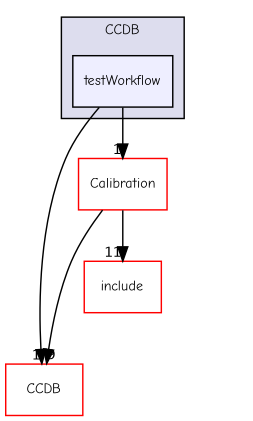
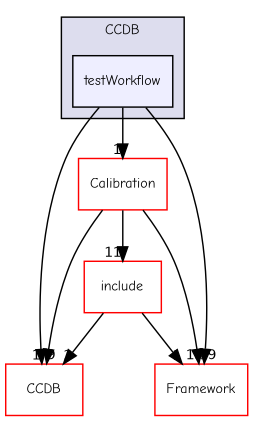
  digraph {
    compound=true
    fontname="Comic Neue"
    node [fontname="Comic Neue" fontsize=10 shape=box color=red]
    edge [fontname="Comic Neue" headlabel=1 labeldistance=1.5 labelfontname=Helvetica labelfontsize=10]
    n1 [fillcolor="#eeeeff" label=testWorkflow pencolor=black style=filled color=""]
    n2 [label=Calibration]
    n3 [label=CCDB]
+   n4 [label=Framework]
    n5 [label=include]
    subgraph cluster_1 {
      bgcolor="#ddddee"
      fontsize=10
      label=CCDB
      pencolor=black
      n1
    }
    n1 -> n2
    n1 -> n3
+   n1 -> n4 [headlabel=15]
    n2 -> n3 [headlabel=9]
+   n2 -> n4 [headlabel=19]
    n2 -> n5 [headlabel=11]
+   n5 -> n3 [headlabel=2]
+   n5 -> n4
  }
